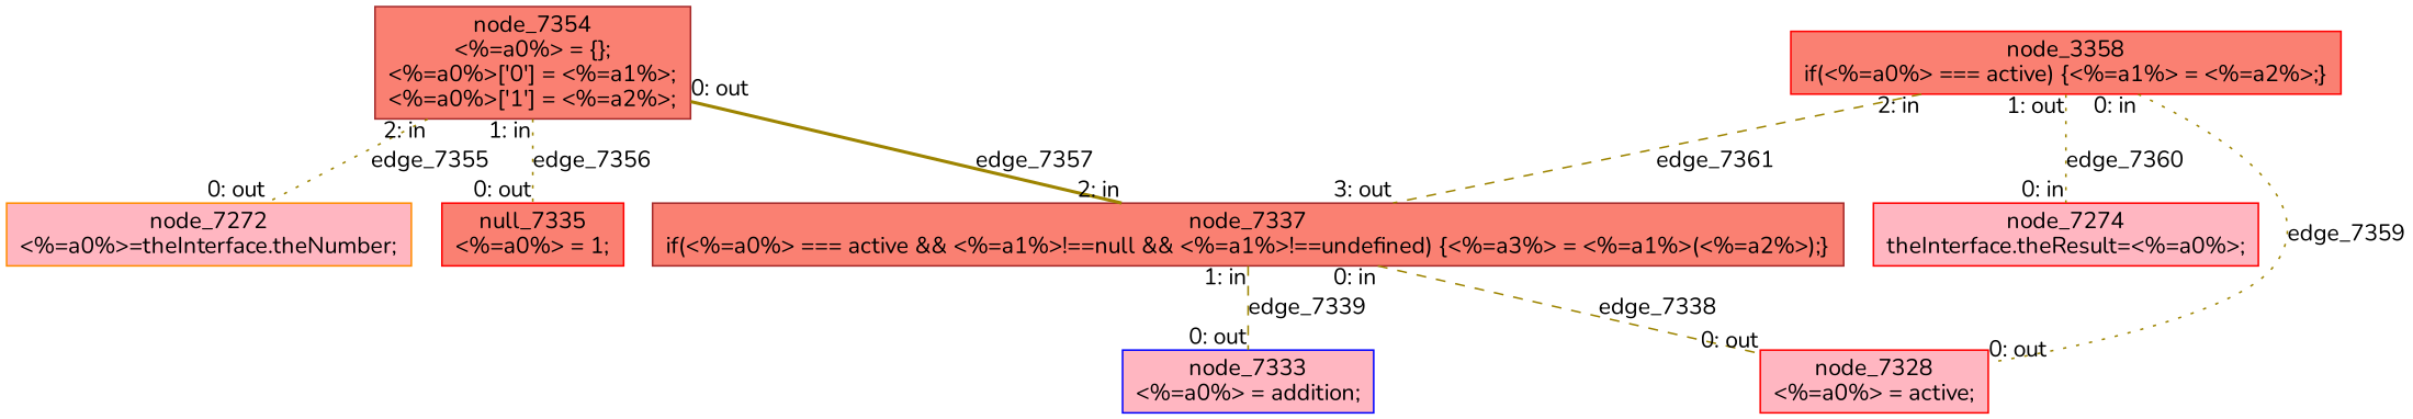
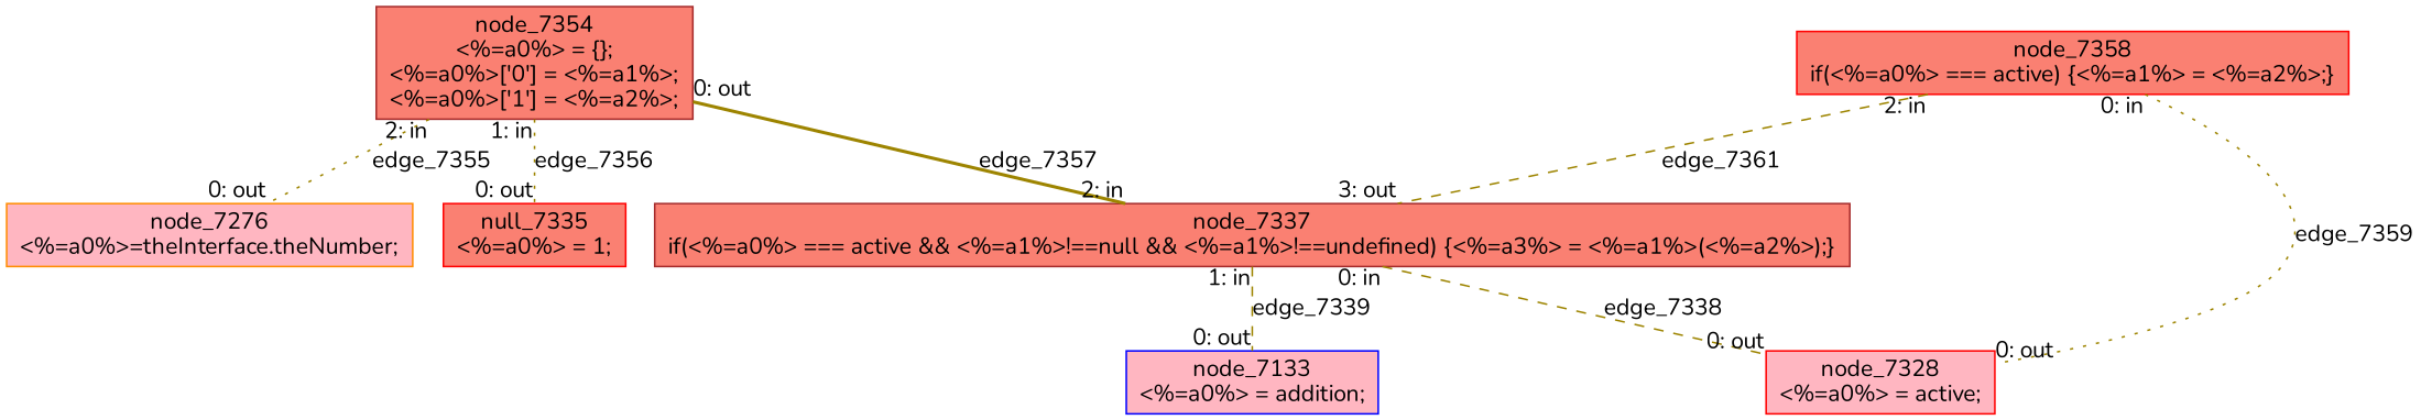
  digraph {
    fontname=Nunito
    node [color=red fillcolor=lightpink fontname=Nunito shape=box style=filled]
    edge [arrowHead=none arrowsize=1 color="#9d8400" dir=none fontname=Nunito headlabel="0: out" style=dotted taillabel="0: in"]
-   n1 [color=darkorange label="node_7272\n<%=a0%>=theInterface.theNumber;\n"]
-   n2 [label="node_7274\ntheInterface.theResult=<%=a0%>;\n"]
+   n1 [color=darkorange label="node_7276\n<%=a0%>=theInterface.theNumber;\n"]
    n3 [label="node_7328\n<%=a0%> = active;\n"]
-   n4 [color=blue label="node_7333\n<%=a0%> = addition;\n"]
+   n4 [color=blue label="node_7133\n<%=a0%> = addition;\n"]
    n5 [fillcolor=salmon label="null_7335\n<%=a0%> = 1;\n"]
    n6 [color=brown fillcolor=salmon label="node_7337\nif(<%=a0%> === active && <%=a1%>!==null && <%=a1%>!==undefined) {<%=a3%> = <%=a1%>(<%=a2%>);}\n"]
    n7 [color=brown fillcolor=salmon label="node_7354\n<%=a0%> = {};\n<%=a0%>['0'] = <%=a1%>;\n<%=a0%>['1'] = <%=a2%>;\n"]
-   n8 [fillcolor=salmon label="node_3358\nif(<%=a0%> === active) {<%=a1%> = <%=a2%>;}\n"]
+   n8 [fillcolor=salmon label="node_7358\nif(<%=a0%> === active) {<%=a1%> = <%=a2%>;}\n"]
    n6 -> n3 [label=edge_7338 style=dashed]
    n6 -> n4 [label=edge_7339 style=dashed taillabel="1: in"]
    n7 -> n1 [label=edge_7355 taillabel="2: in"]
    n7 -> n5 [label=edge_7356 taillabel="1: in"]
    n7 -> n6 [headlabel="2: in" label=edge_7357 style=bold taillabel="0: out"]
-   n8 -> n2 [headlabel="0: in" label=edge_7360 taillabel="1: out"]
    n8 -> n3 [label=edge_7359]
    n8 -> n6 [headlabel="3: out" label=edge_7361 style=dashed taillabel="2: in"]
  }
